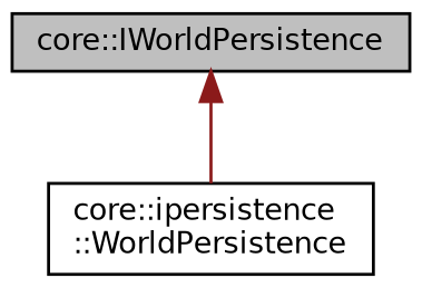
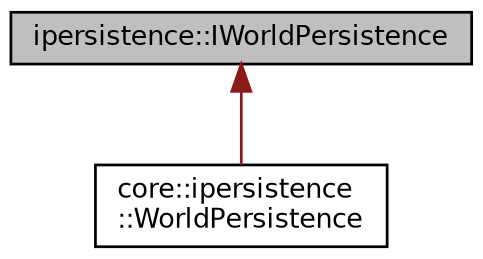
  digraph {
    node [color=black fontname=Helvetica fontsize=10 shape=record style=filled]
-   n1 [fillcolor=grey75 fontcolor=black height=0.2 label="core::IWorldPersistence" width=0.4]
+   n1 [fillcolor=grey75 fontcolor=black height=0.2 label="ipersistence::IWorldPersistence" width=0.4]
    n2 [fillcolor=white height=0.2 label="core::ipersistence\l::WorldPersistence" width=0.4]
    n1 -> n2 [color=firebrick4 dir=back fontname=Helvetica fontsize=10 labelfontname=Helvetica labelfontsize=10 style=solid]
  }
